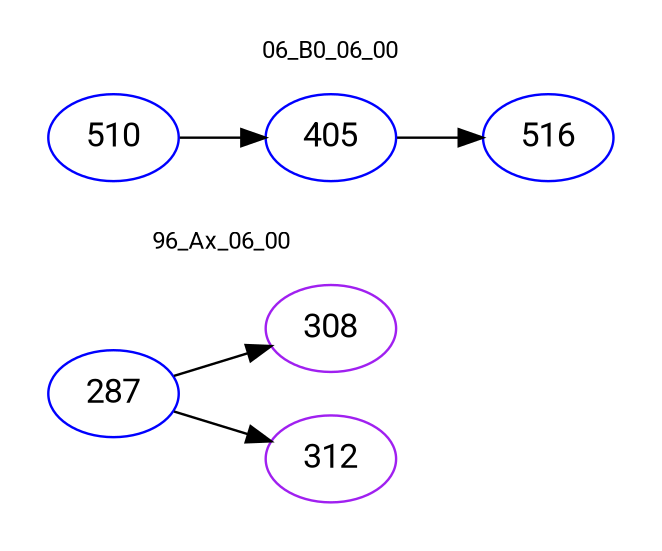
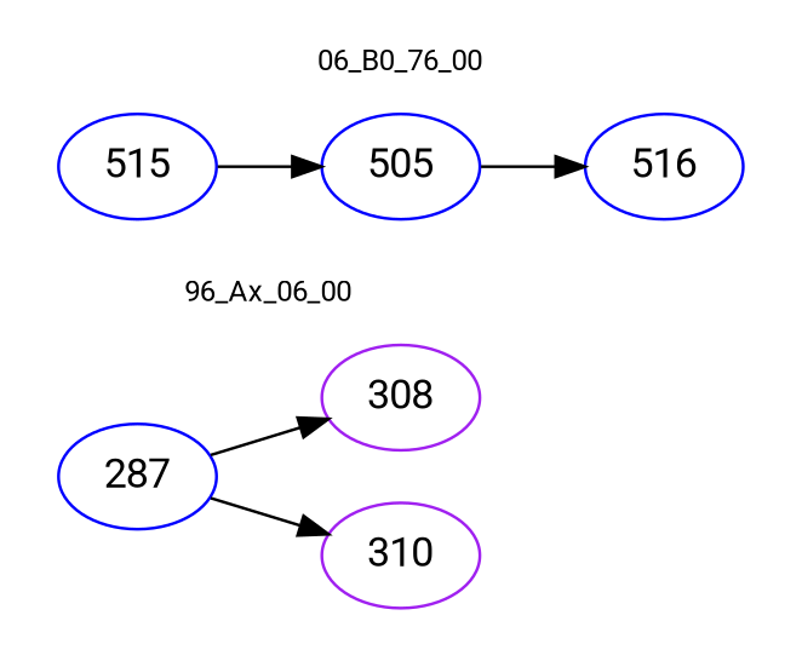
  digraph {
    fontname=Roboto
    rankdir=LR
    node [color=blue fontname=Roboto]
    edge [color=black fontname=Roboto]
-   n1 [color=purple label=312]
+   n1 [color=purple label=310]
    n2 [label=287]
    n3 [color=purple label=308]
-   n4 [label=510]
-   n5 [label=405]
+   n4 [label=515]
+   n5 [label=505]
    n6 [label=516]
    subgraph cluster_1 {
      color=white
      fontsize=10
      label="96_Ax_06_00"
      n1
      n2
      n3
    }
    subgraph cluster_2 {
      color=white
      fontsize=10
-     label="06_B0_06_00"
+     label="06_B0_76_00"
      n4
      n5
      n6
    }
    n2 -> n1
    n2 -> n3
    n4 -> n5
    n5 -> n6
  }
